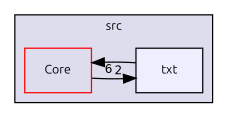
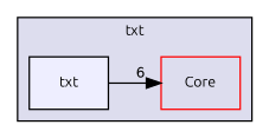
  digraph {
    compound=true
    rankdir=LR
    fontname=Ubuntu
    node [fontname=Ubuntu fontsize=10 shape=box]
    edge [labeldistance=1.5 labelfontname=Helvetica labelfontsize=10 fontname=Ubuntu]
    n1 [color=red label=Core]
    n2 [fillcolor="#eeeeff" label=txt pencolor=black style=filled]
    subgraph cluster_1 {
      bgcolor="#ddddee"
      fontsize=10
-     label=src
+     label=txt
      pencolor=black
      n1
      n2
    }
-   n1 -> n2 [headlabel=2]
    n2 -> n1 [headlabel=6]
  }
